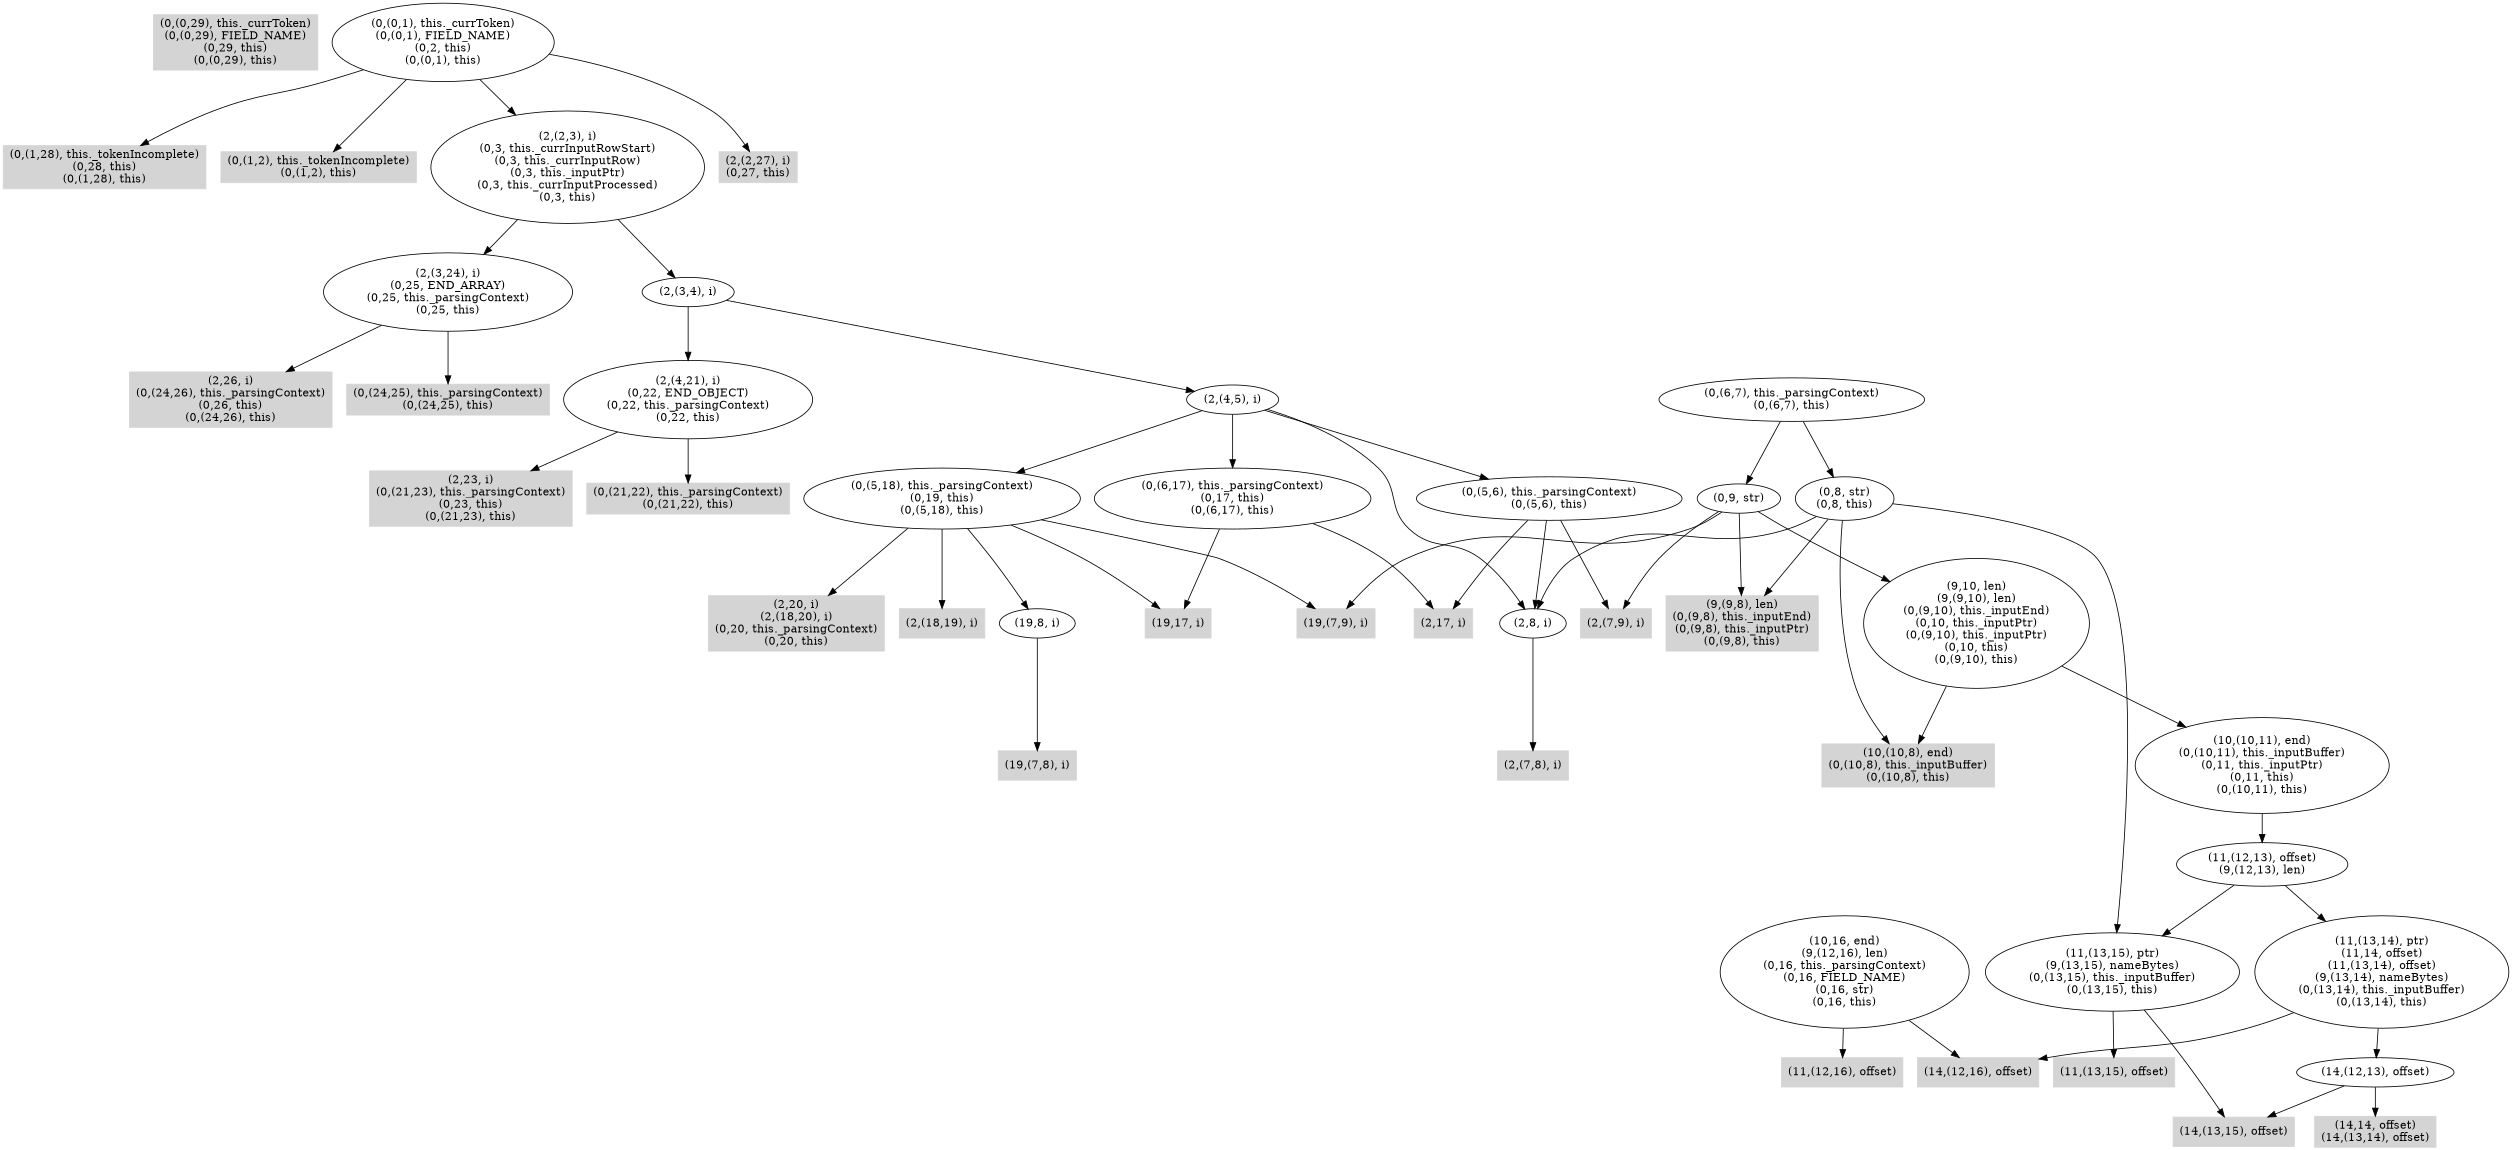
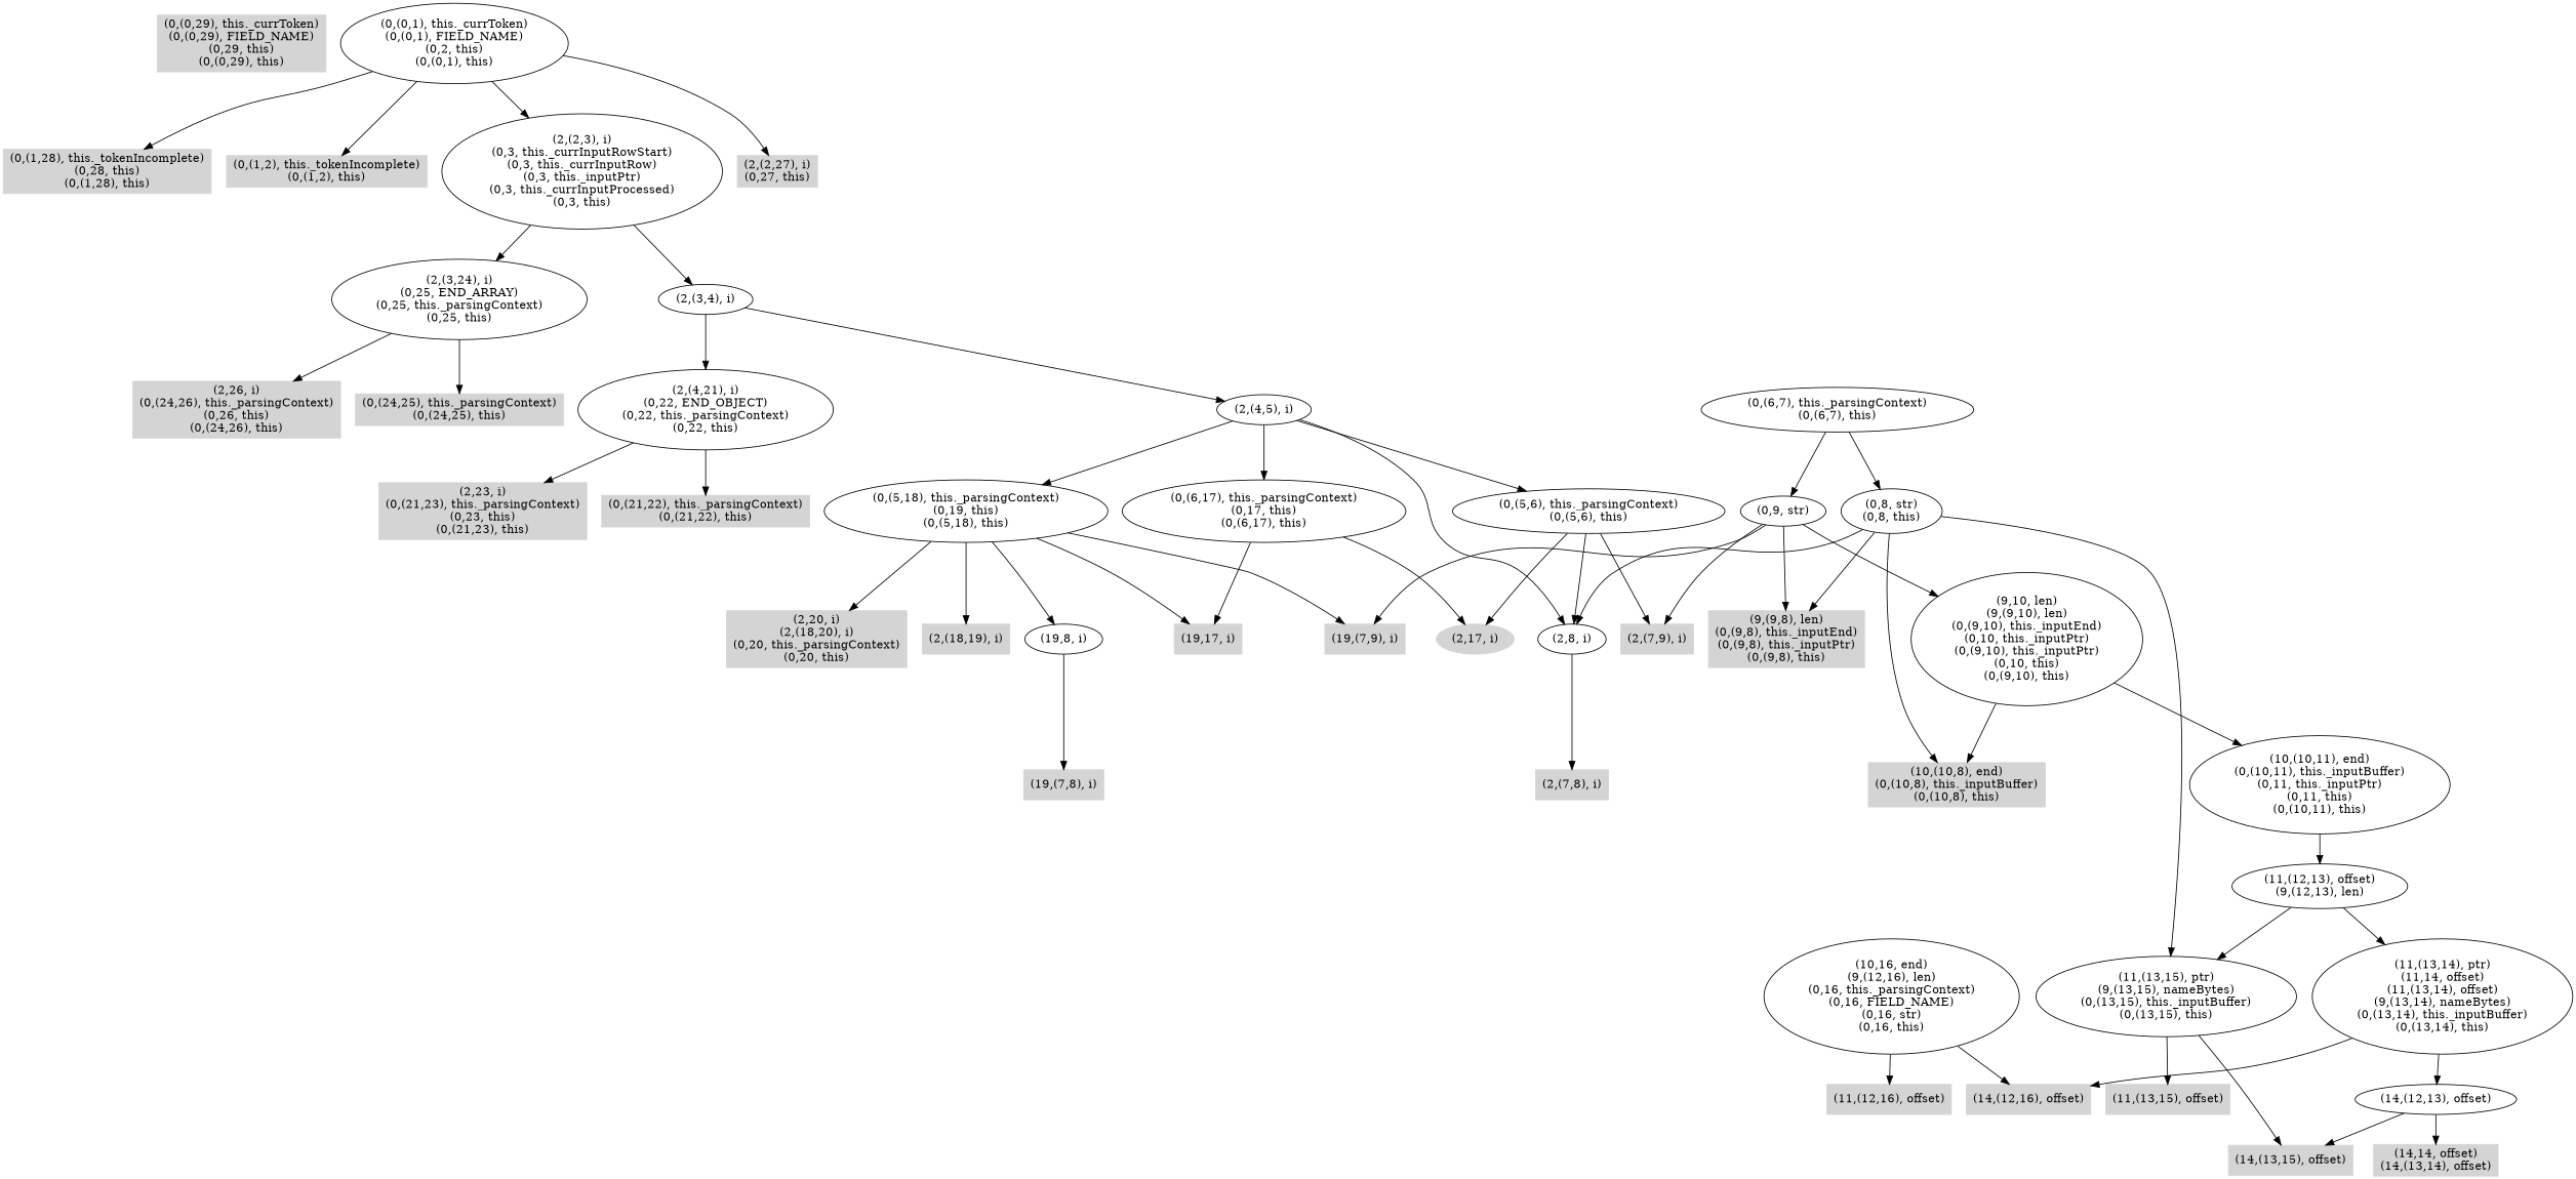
  digraph {
    node [color=".0 .0 .83" shape=box style=filled]
    n1 [label="(0,(0,29), this._currToken)\n(0,(0,29), FIELD_NAME)\n(0,29, this)\n(0,(0,29), this)"]
    n2 [label="(0,(1,28), this._tokenIncomplete)\n(0,28, this)\n(0,(1,28), this)"]
    n3 [label="(0,(1,2), this._tokenIncomplete)\n(0,(1,2), this)"]
    n4 [label="(2,20, i)\n(2,(18,20), i)\n(0,20, this._parsingContext)\n(0,20, this)"]
    n5 [label="(2,(18,19), i)"]
    n6 [label="(19,(7,9), i)"]
    n7 [label="(19,(7,8), i)"]
    n8 [label="(19,8, i)" color="" shape="" style=""]
    n9 [label="(19,17, i)"]
    n10 [label="(0,(5,18), this._parsingContext)\n(0,19, this)\n(0,(5,18), this)" color="" shape="" style=""]
    n11 [label="(2,(7,9), i)"]
    n12 [label="(2,(7,8), i)"]
    n13 [label="(2,8, i)" color="" shape="" style=""]
-   n14 [label="(2,17, i)"]
+   n14 [label="(2,17, i)" shape=ellipse]
    n15 [label="(0,(5,6), this._parsingContext)\n(0,(5,6), this)" color="" shape="" style=""]
    n16 [label="(0,(6,17), this._parsingContext)\n(0,17, this)\n(0,(6,17), this)" color="" shape="" style=""]
    n17 [label="(9,(9,8), len)\n(0,(9,8), this._inputEnd)\n(0,(9,8), this._inputPtr)\n(0,(9,8), this)"]
    n18 [label="(10,(10,8), end)\n(0,(10,8), this._inputBuffer)\n(0,(10,8), this)"]
    n19 [label="(11,(13,15), offset)"]
    n20 [label="(14,(13,15), offset)"]
    n21 [label="(11,(13,15), ptr)\n(9,(13,15), nameBytes)\n(0,(13,15), this._inputBuffer)\n(0,(13,15), this)" color="" shape="" style=""]
    n22 [label="(0,8, str)\n(0,8, this)" color="" shape="" style=""]
    n23 [label="(14,(12,16), offset)"]
    n24 [label="(14,14, offset)\n(14,(13,14), offset)"]
    n25 [label="(14,(12,13), offset)" color="" shape="" style=""]
    n26 [label="(11,(13,14), ptr)\n(11,14, offset)\n(11,(13,14), offset)\n(9,(13,14), nameBytes)\n(0,(13,14), this._inputBuffer)\n(0,(13,14), this)" color="" shape="" style=""]
    n27 [label="(11,(12,16), offset)"]
    n28 [label="(10,16, end)\n(9,(12,16), len)\n(0,16, this._parsingContext)\n(0,16, FIELD_NAME)\n(0,16, str)\n(0,16, this)" color="" shape="" style=""]
    n29 [label="(11,(12,13), offset)\n(9,(12,13), len)" color="" shape="" style=""]
    n30 [label="(10,(10,11), end)\n(0,(10,11), this._inputBuffer)\n(0,11, this._inputPtr)\n(0,11, this)\n(0,(10,11), this)" color="" shape="" style=""]
    n31 [label="(9,10, len)\n(9,(9,10), len)\n(0,(9,10), this._inputEnd)\n(0,10, this._inputPtr)\n(0,(9,10), this._inputPtr)\n(0,10, this)\n(0,(9,10), this)" color="" shape="" style=""]
    n32 [label="(0,9, str)" color="" shape="" style=""]
    n33 [label="(0,(6,7), this._parsingContext)\n(0,(6,7), this)" color="" shape="" style=""]
    n34 [label="(2,23, i)\n(0,(21,23), this._parsingContext)\n(0,23, this)\n(0,(21,23), this)"]
    n35 [label="(0,(21,22), this._parsingContext)\n(0,(21,22), this)"]
    n36 [label="(2,(4,21), i)\n(0,22, END_OBJECT)\n(0,22, this._parsingContext)\n(0,22, this)" color="" shape="" style=""]
    n37 [label="(2,26, i)\n(0,(24,26), this._parsingContext)\n(0,26, this)\n(0,(24,26), this)"]
    n38 [label="(0,(24,25), this._parsingContext)\n(0,(24,25), this)"]
    n39 [label="(2,(3,24), i)\n(0,25, END_ARRAY)\n(0,25, this._parsingContext)\n(0,25, this)" color="" shape="" style=""]
    n40 [label="(2,(4,5), i)" color="" shape="" style=""]
    n41 [label="(2,(3,4), i)" color="" shape="" style=""]
    n42 [label="(2,(2,3), i)\n(0,3, this._currInputRowStart)\n(0,3, this._currInputRow)\n(0,3, this._inputPtr)\n(0,3, this._currInputProcessed)\n(0,3, this)" color="" shape="" style=""]
    n43 [label="(2,(2,27), i)\n(0,27, this)"]
    n44 [label="(0,(0,1), this._currToken)\n(0,(0,1), FIELD_NAME)\n(0,2, this)\n(0,(0,1), this)" color="" shape="" style=""]
    n8 -> n7
    n10 -> n4
    n10 -> n5
    n10 -> n6
    n10 -> n8
    n10 -> n9
    n13 -> n12
    n15 -> n11
    n15 -> n13
    n15 -> n14
    n16 -> n9
    n16 -> n14
    n21 -> n19
    n21 -> n20
    n22 -> n13
    n22 -> n17
    n22 -> n18
    n22 -> n21
    n25 -> n20
    n25 -> n24
    n26 -> n23
    n26 -> n25
    n28 -> n23
    n28 -> n27
    n29 -> n21
    n29 -> n26
    n30 -> n29
    n31 -> n18
    n31 -> n30
    n32 -> n6
    n32 -> n11
    n32 -> n17
    n32 -> n31
    n33 -> n22
    n33 -> n32
    n36 -> n34
    n36 -> n35
    n39 -> n37
    n39 -> n38
    n40 -> n10
    n40 -> n13
    n40 -> n15
    n40 -> n16
    n41 -> n36
    n41 -> n40
    n42 -> n39
    n42 -> n41
    n44 -> n2
    n44 -> n3
    n44 -> n42
    n44 -> n43
  }
